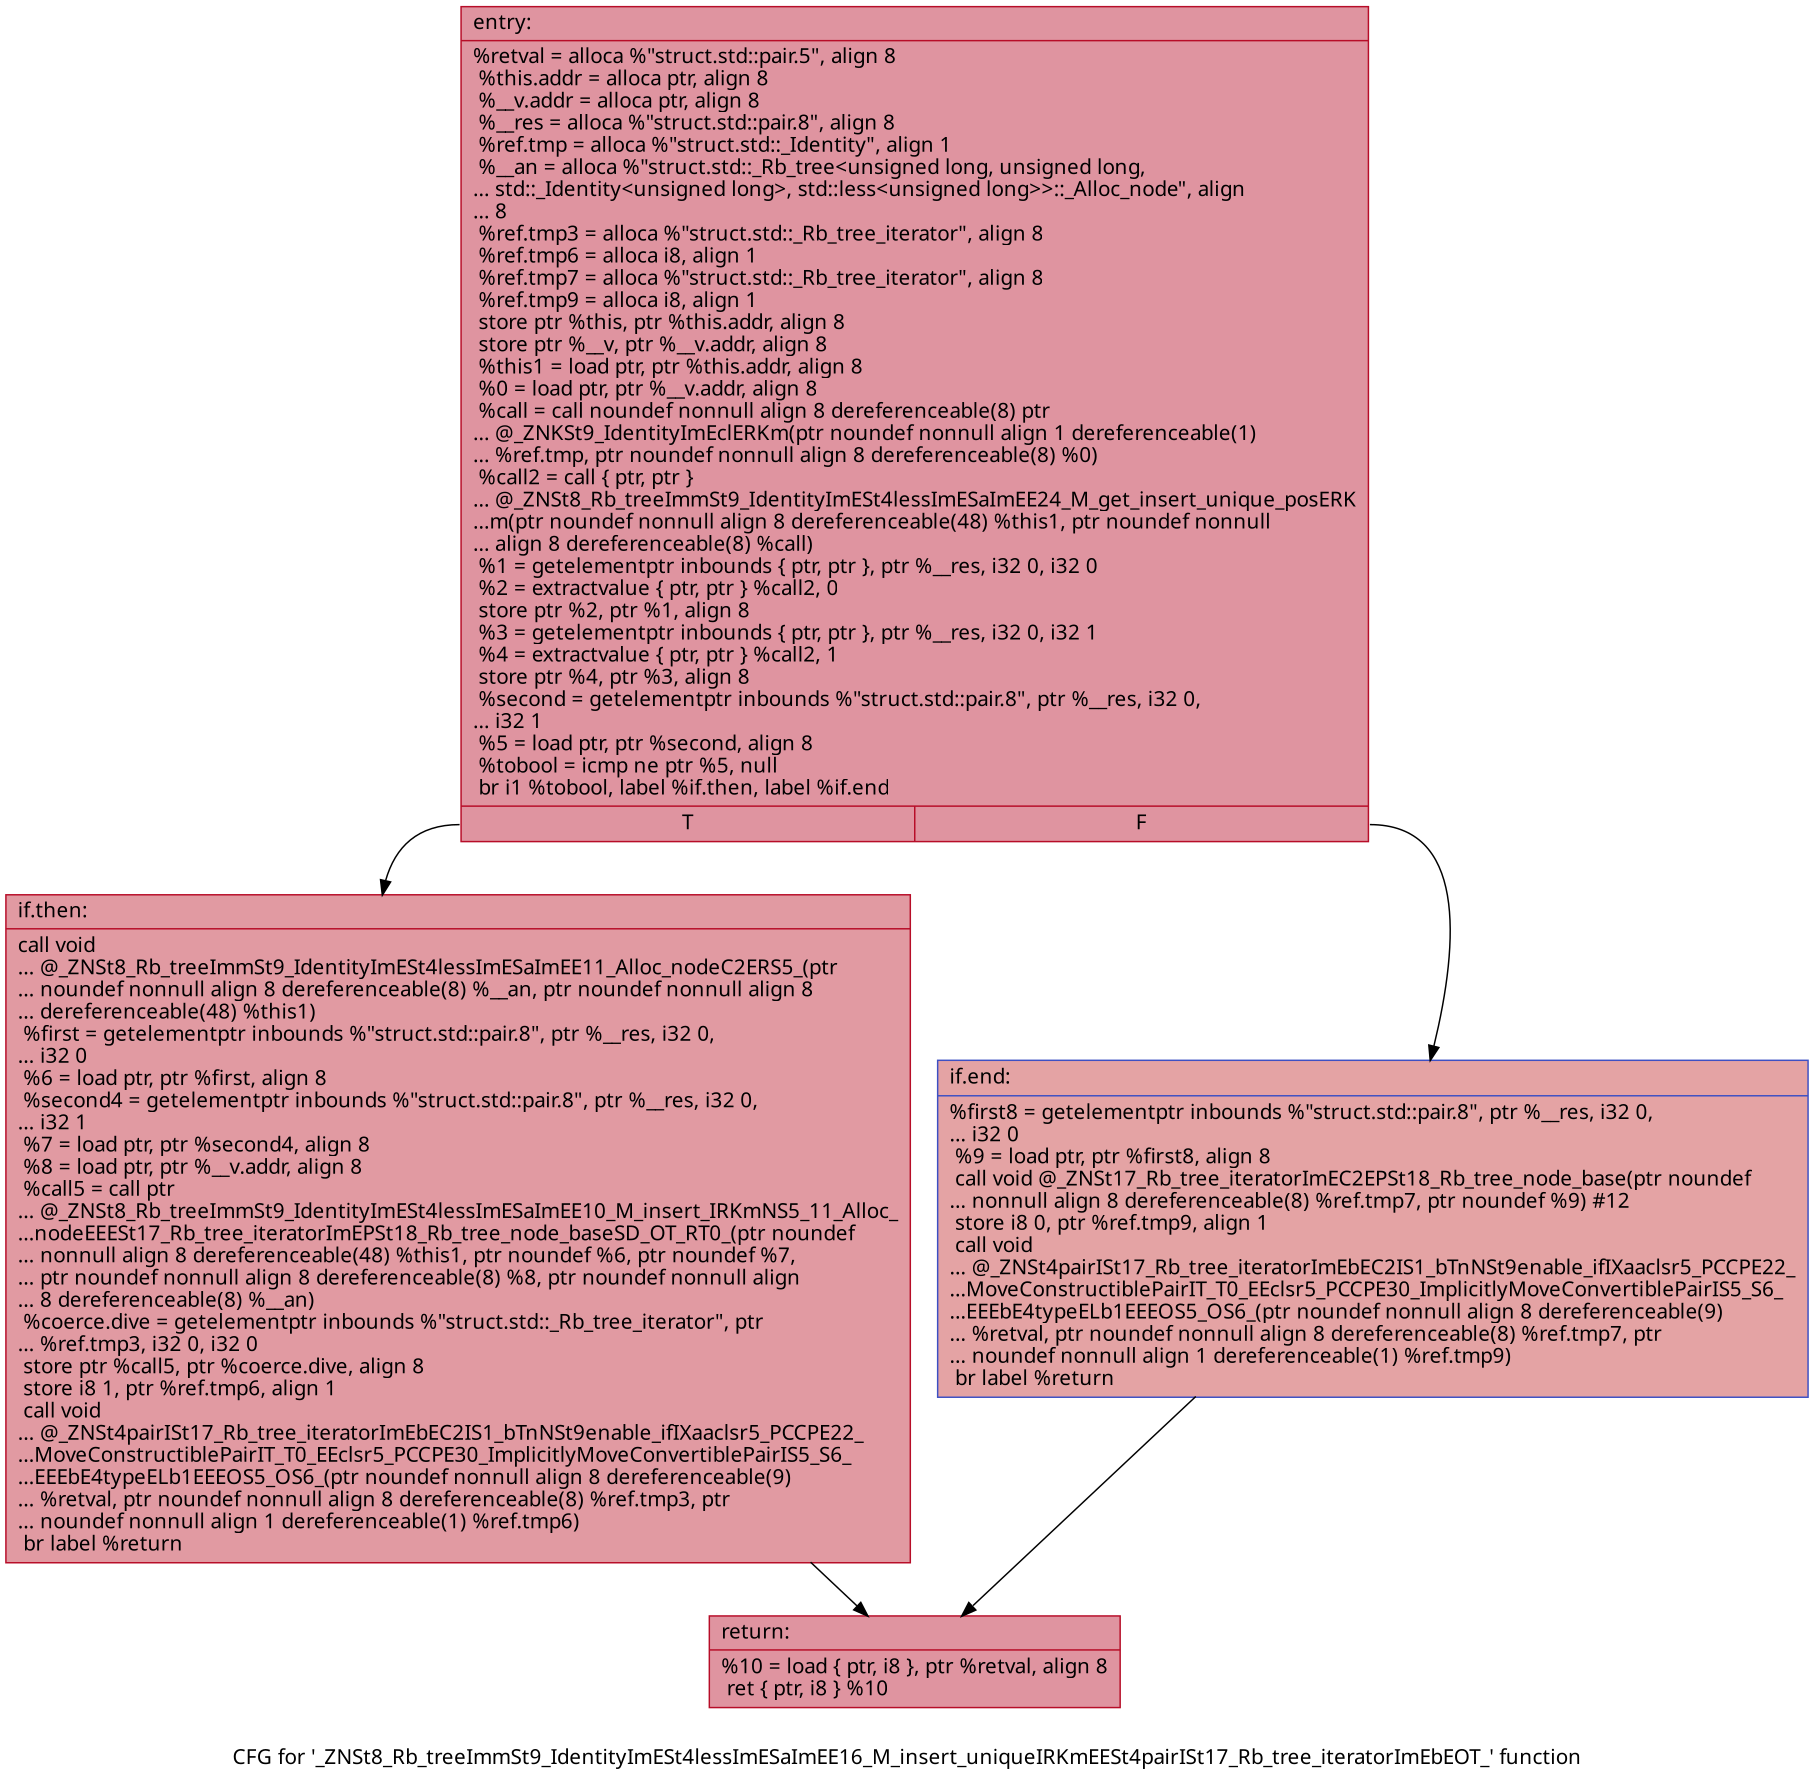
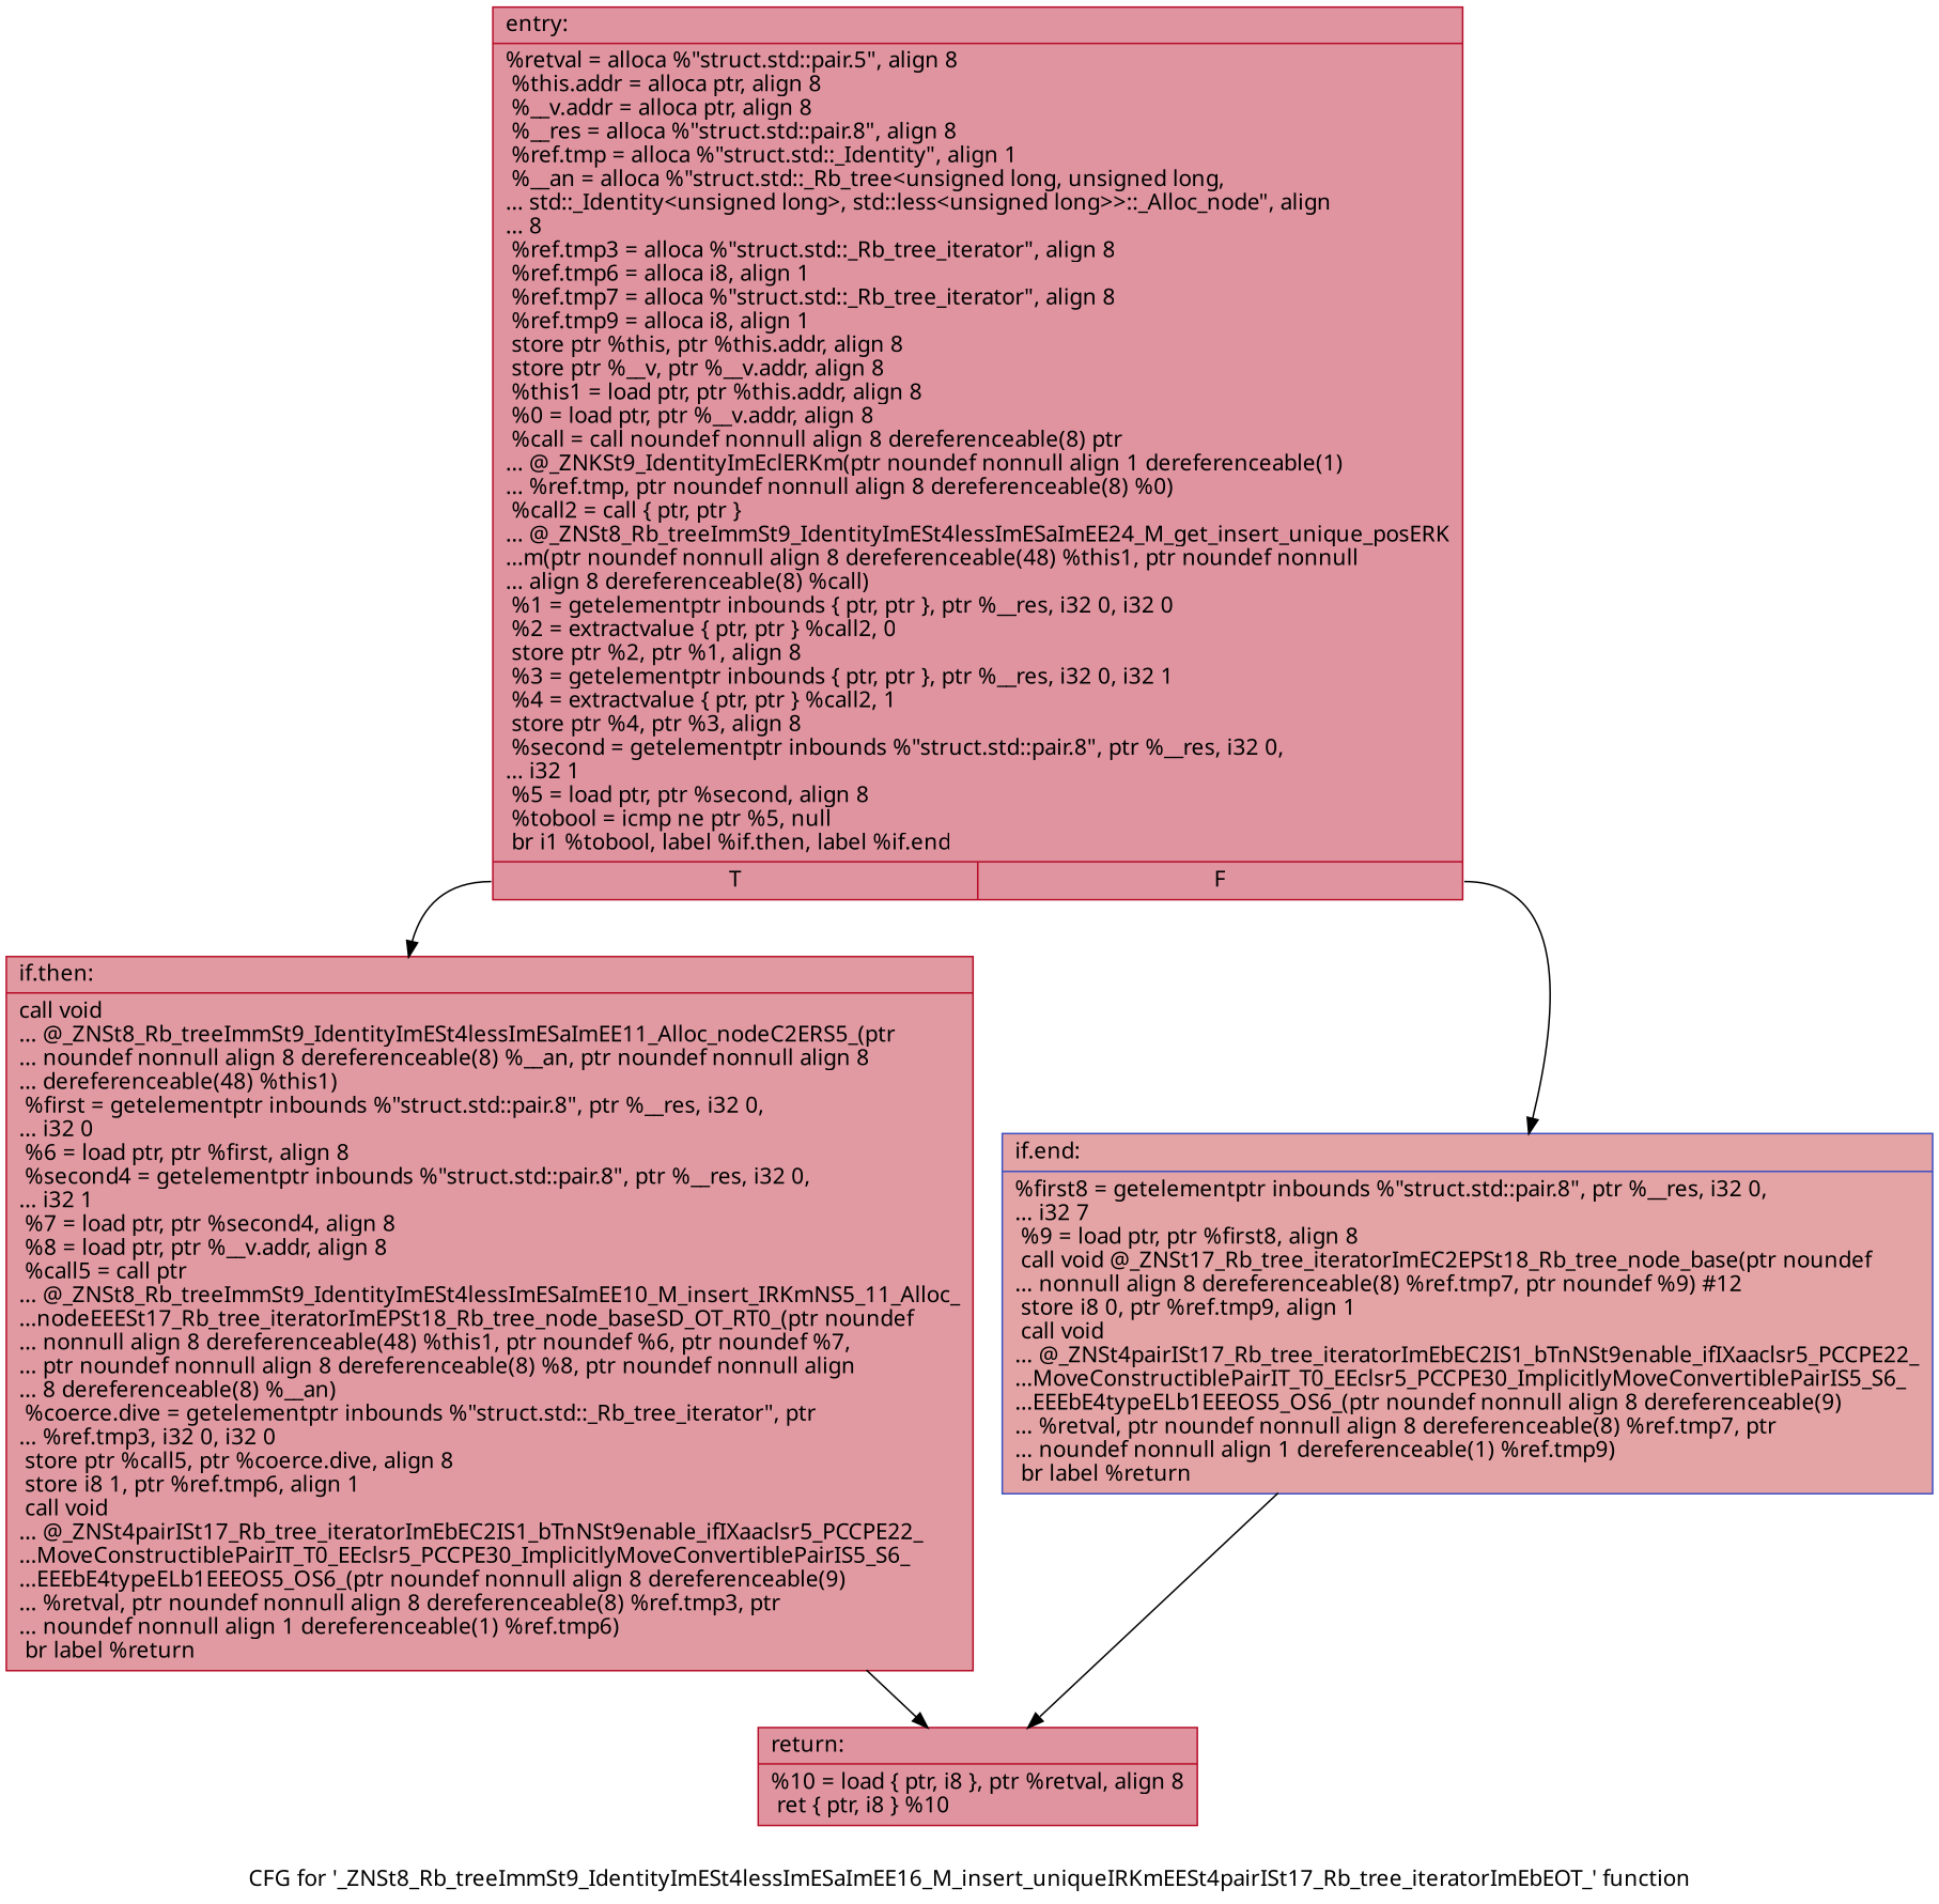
  digraph {
    label="CFG for '_ZNSt8_Rb_treeImmSt9_IdentityImESt4lessImESaImEE16_M_insert_uniqueIRKmEESt4pairISt17_Rb_tree_iteratorImEbEOT_' function"
    fontname="Noto Sans"
    node [color="#b70d28ff" fillcolor="#b70d2870" fontname="Noto Sans" shape=record style=filled]
    edge [fontname="Noto Sans"]
    n1 [label="{entry:\l|  %retval = alloca %\"struct.std::pair.5\", align 8\l  %this.addr = alloca ptr, align 8\l  %__v.addr = alloca ptr, align 8\l  %__res = alloca %\"struct.std::pair.8\", align 8\l  %ref.tmp = alloca %\"struct.std::_Identity\", align 1\l  %__an = alloca %\"struct.std::_Rb_tree\<unsigned long, unsigned long,\l... std::_Identity\<unsigned long\>, std::less\<unsigned long\>\>::_Alloc_node\", align\l... 8\l  %ref.tmp3 = alloca %\"struct.std::_Rb_tree_iterator\", align 8\l  %ref.tmp6 = alloca i8, align 1\l  %ref.tmp7 = alloca %\"struct.std::_Rb_tree_iterator\", align 8\l  %ref.tmp9 = alloca i8, align 1\l  store ptr %this, ptr %this.addr, align 8\l  store ptr %__v, ptr %__v.addr, align 8\l  %this1 = load ptr, ptr %this.addr, align 8\l  %0 = load ptr, ptr %__v.addr, align 8\l  %call = call noundef nonnull align 8 dereferenceable(8) ptr\l... @_ZNKSt9_IdentityImEclERKm(ptr noundef nonnull align 1 dereferenceable(1)\l... %ref.tmp, ptr noundef nonnull align 8 dereferenceable(8) %0)\l  %call2 = call \{ ptr, ptr \}\l... @_ZNSt8_Rb_treeImmSt9_IdentityImESt4lessImESaImEE24_M_get_insert_unique_posERK\l...m(ptr noundef nonnull align 8 dereferenceable(48) %this1, ptr noundef nonnull\l... align 8 dereferenceable(8) %call)\l  %1 = getelementptr inbounds \{ ptr, ptr \}, ptr %__res, i32 0, i32 0\l  %2 = extractvalue \{ ptr, ptr \} %call2, 0\l  store ptr %2, ptr %1, align 8\l  %3 = getelementptr inbounds \{ ptr, ptr \}, ptr %__res, i32 0, i32 1\l  %4 = extractvalue \{ ptr, ptr \} %call2, 1\l  store ptr %4, ptr %3, align 8\l  %second = getelementptr inbounds %\"struct.std::pair.8\", ptr %__res, i32 0,\l... i32 1\l  %5 = load ptr, ptr %second, align 8\l  %tobool = icmp ne ptr %5, null\l  br i1 %tobool, label %if.then, label %if.end\l|{<s0>T|<s1>F}}"]
    n2 [fillcolor="#bb1b2c70" label="{if.then:\l|  call void\l... @_ZNSt8_Rb_treeImmSt9_IdentityImESt4lessImESaImEE11_Alloc_nodeC2ERS5_(ptr\l... noundef nonnull align 8 dereferenceable(8) %__an, ptr noundef nonnull align 8\l... dereferenceable(48) %this1)\l  %first = getelementptr inbounds %\"struct.std::pair.8\", ptr %__res, i32 0,\l... i32 0\l  %6 = load ptr, ptr %first, align 8\l  %second4 = getelementptr inbounds %\"struct.std::pair.8\", ptr %__res, i32 0,\l... i32 1\l  %7 = load ptr, ptr %second4, align 8\l  %8 = load ptr, ptr %__v.addr, align 8\l  %call5 = call ptr\l... @_ZNSt8_Rb_treeImmSt9_IdentityImESt4lessImESaImEE10_M_insert_IRKmNS5_11_Alloc_\l...nodeEEESt17_Rb_tree_iteratorImEPSt18_Rb_tree_node_baseSD_OT_RT0_(ptr noundef\l... nonnull align 8 dereferenceable(48) %this1, ptr noundef %6, ptr noundef %7,\l... ptr noundef nonnull align 8 dereferenceable(8) %8, ptr noundef nonnull align\l... 8 dereferenceable(8) %__an)\l  %coerce.dive = getelementptr inbounds %\"struct.std::_Rb_tree_iterator\", ptr\l... %ref.tmp3, i32 0, i32 0\l  store ptr %call5, ptr %coerce.dive, align 8\l  store i8 1, ptr %ref.tmp6, align 1\l  call void\l... @_ZNSt4pairISt17_Rb_tree_iteratorImEbEC2IS1_bTnNSt9enable_ifIXaaclsr5_PCCPE22_\l...MoveConstructiblePairIT_T0_EEclsr5_PCCPE30_ImplicitlyMoveConvertiblePairIS5_S6_\l...EEEbE4typeELb1EEEOS5_OS6_(ptr noundef nonnull align 8 dereferenceable(9)\l... %retval, ptr noundef nonnull align 8 dereferenceable(8) %ref.tmp3, ptr\l... noundef nonnull align 1 dereferenceable(1) %ref.tmp6)\l  br label %return\l}"]
-   n3 [color="#3d50c3ff" fillcolor="#c32e3170" label="{if.end:\l|  %first8 = getelementptr inbounds %\"struct.std::pair.8\", ptr %__res, i32 0,\l... i32 0\l  %9 = load ptr, ptr %first8, align 8\l  call void @_ZNSt17_Rb_tree_iteratorImEC2EPSt18_Rb_tree_node_base(ptr noundef\l... nonnull align 8 dereferenceable(8) %ref.tmp7, ptr noundef %9) #12\l  store i8 0, ptr %ref.tmp9, align 1\l  call void\l... @_ZNSt4pairISt17_Rb_tree_iteratorImEbEC2IS1_bTnNSt9enable_ifIXaaclsr5_PCCPE22_\l...MoveConstructiblePairIT_T0_EEclsr5_PCCPE30_ImplicitlyMoveConvertiblePairIS5_S6_\l...EEEbE4typeELb1EEEOS5_OS6_(ptr noundef nonnull align 8 dereferenceable(9)\l... %retval, ptr noundef nonnull align 8 dereferenceable(8) %ref.tmp7, ptr\l... noundef nonnull align 1 dereferenceable(1) %ref.tmp9)\l  br label %return\l}"]
+   n3 [color="#3d50c3ff" fillcolor="#c32e3170" label="{if.end:\l|  %first8 = getelementptr inbounds %\"struct.std::pair.8\", ptr %__res, i32 0,\l... i32 7\l  %9 = load ptr, ptr %first8, align 8\l  call void @_ZNSt17_Rb_tree_iteratorImEC2EPSt18_Rb_tree_node_base(ptr noundef\l... nonnull align 8 dereferenceable(8) %ref.tmp7, ptr noundef %9) #12\l  store i8 0, ptr %ref.tmp9, align 1\l  call void\l... @_ZNSt4pairISt17_Rb_tree_iteratorImEbEC2IS1_bTnNSt9enable_ifIXaaclsr5_PCCPE22_\l...MoveConstructiblePairIT_T0_EEclsr5_PCCPE30_ImplicitlyMoveConvertiblePairIS5_S6_\l...EEEbE4typeELb1EEEOS5_OS6_(ptr noundef nonnull align 8 dereferenceable(9)\l... %retval, ptr noundef nonnull align 8 dereferenceable(8) %ref.tmp7, ptr\l... noundef nonnull align 1 dereferenceable(1) %ref.tmp9)\l  br label %return\l}"]
    n4 [label="{return:\l|  %10 = load \{ ptr, i8 \}, ptr %retval, align 8\l  ret \{ ptr, i8 \} %10\l}"]
    n1 -> n2 [tailport=s0]
    n1 -> n3 [tailport=s1]
    n2 -> n4
    n3 -> n4
  }
